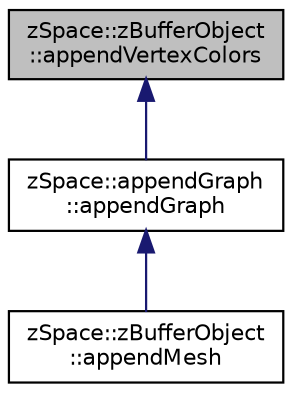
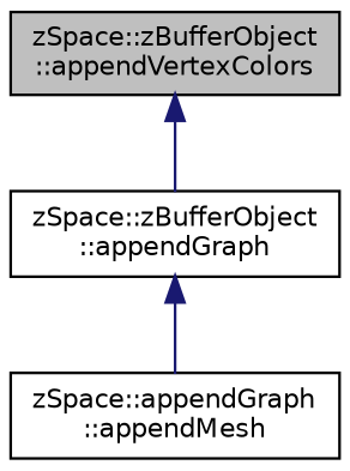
  digraph {
    rankdir=TB
    node [color=black fillcolor=white fontname=Helvetica fontsize=10 shape=record style=filled]
    edge [color=midnightblue dir=back fontname=Helvetica fontsize=10 labelfontname=Helvetica labelfontsize=10 style=solid]
    n1 [fillcolor=grey75 fontcolor=black height=0.2 label="zSpace::zBufferObject\l::appendVertexColors" width=0.4]
-   n2 [height=0.2 label="zSpace::appendGraph\l::appendGraph" width=0.4]
-   n3 [height=0.2 label="zSpace::zBufferObject\l::appendMesh" width=0.4]
+   n2 [height=0.2 label="zSpace::zBufferObject\l::appendGraph" width=0.4]
+   n3 [height=0.2 label="zSpace::appendGraph\l::appendMesh" width=0.4]
    n1 -> n2
    n2 -> n3
  }
